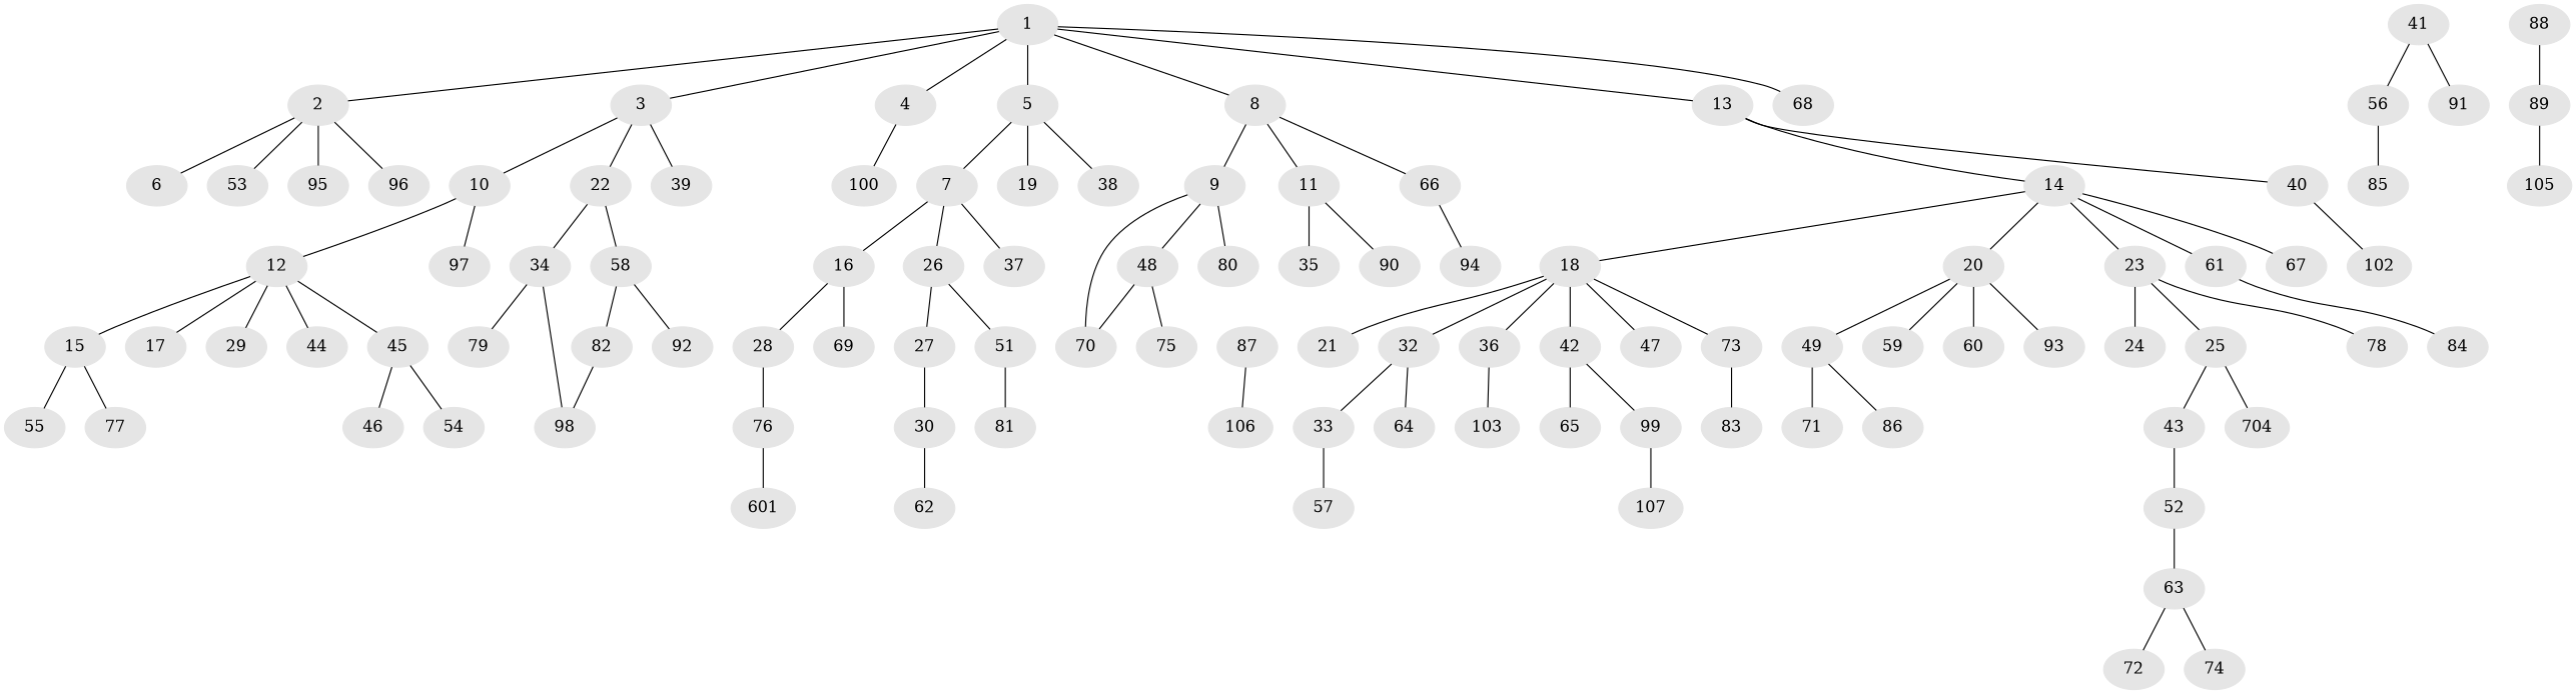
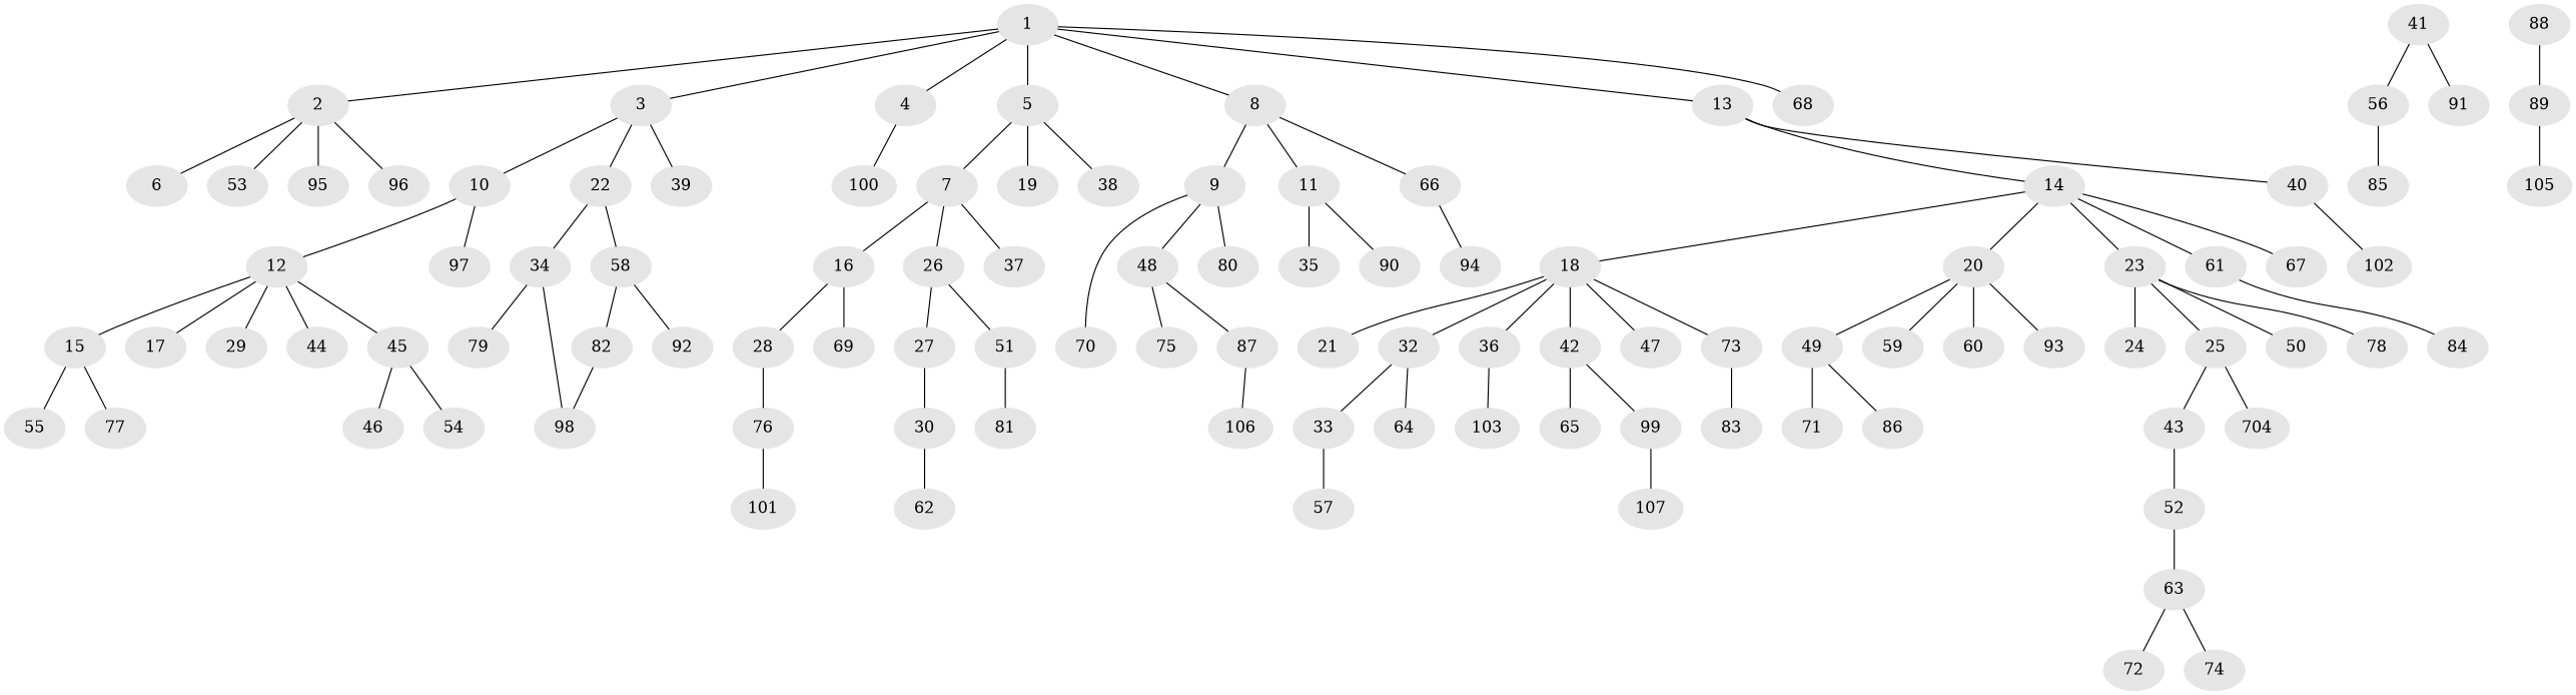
  graph {
    node [color=gray90 style=filled]
    1
    2
    3
    4
    5
    8
    13
    68
    6
    53
    95
    96
    10
    22
    39
    100
    7
    19
    38
    9
    11
    66
    14
    40
    12
    97
    34
    58
    16
    26
    37
    28
    69
    27
    51
    48
    70
    80
    35
    90
    94
    75
    87
    15
    17
    29
    44
    45
    55
    77
    46
    54
    18
    20
    23
    61
    67
    102
    21
    32
    36
    42
    47
    73
    49
    59
    60
    93
    24
    25
+   50
    78
    84
    76
    33
    64
    103
    65
    99
    83
    71
    86
    79
    98
    82
    92
    43
    n88 [label=704]
    52
    30
    81
    62
-   101 [label=601]
+   101
    41
    56
    91
    57
    85
    107
    63
    106
    72
    74
    88
    89
    105
    1 -- 2
    1 -- 3
    1 -- 4
    1 -- 5
    1 -- 8
    1 -- 13
    1 -- 68
    2 -- 6
    2 -- 53
    2 -- 95
    2 -- 96
    3 -- 10
    3 -- 22
    3 -- 39
    4 -- 100
    5 -- 7
    5 -- 19
    5 -- 38
    8 -- 9
    8 -- 11
    8 -- 66
    13 -- 14
    13 -- 40
    10 -- 12
    10 -- 97
    22 -- 34
    22 -- 58
    7 -- 16
    7 -- 26
    7 -- 37
    9 -- 48
    9 -- 70
    9 -- 80
    11 -- 35
    11 -- 90
    66 -- 94
    14 -- 18
    14 -- 20
    14 -- 23
    14 -- 61
    14 -- 67
    40 -- 102
    12 -- 15
    12 -- 17
    12 -- 29
    12 -- 44
    12 -- 45
    34 -- 79
    34 -- 98
    58 -- 82
    58 -- 92
    16 -- 28
    16 -- 69
    26 -- 27
    26 -- 51
    28 -- 76
    27 -- 30
    51 -- 81
    48 -- 75
-   48 -- 70
+   48 -- 87
    87 -- 106
    15 -- 55
    15 -- 77
    45 -- 46
    45 -- 54
    18 -- 21
    18 -- 32
    18 -- 36
    18 -- 42
    18 -- 47
    18 -- 73
    20 -- 49
    20 -- 59
    20 -- 60
    20 -- 93
    23 -- 24
    23 -- 25
+   23 -- 50
    23 -- 78
    61 -- 84
    32 -- 33
    32 -- 64
    36 -- 103
    42 -- 65
    42 -- 99
    73 -- 83
    49 -- 71
    49 -- 86
    25 -- 43
    25 -- n88
    76 -- 101
    33 -- 57
    99 -- 107
    82 -- 98
    43 -- 52
    52 -- 63
    30 -- 62
    41 -- 56
    41 -- 91
    56 -- 85
    63 -- 72
    63 -- 74
    88 -- 89
    89 -- 105
  }
